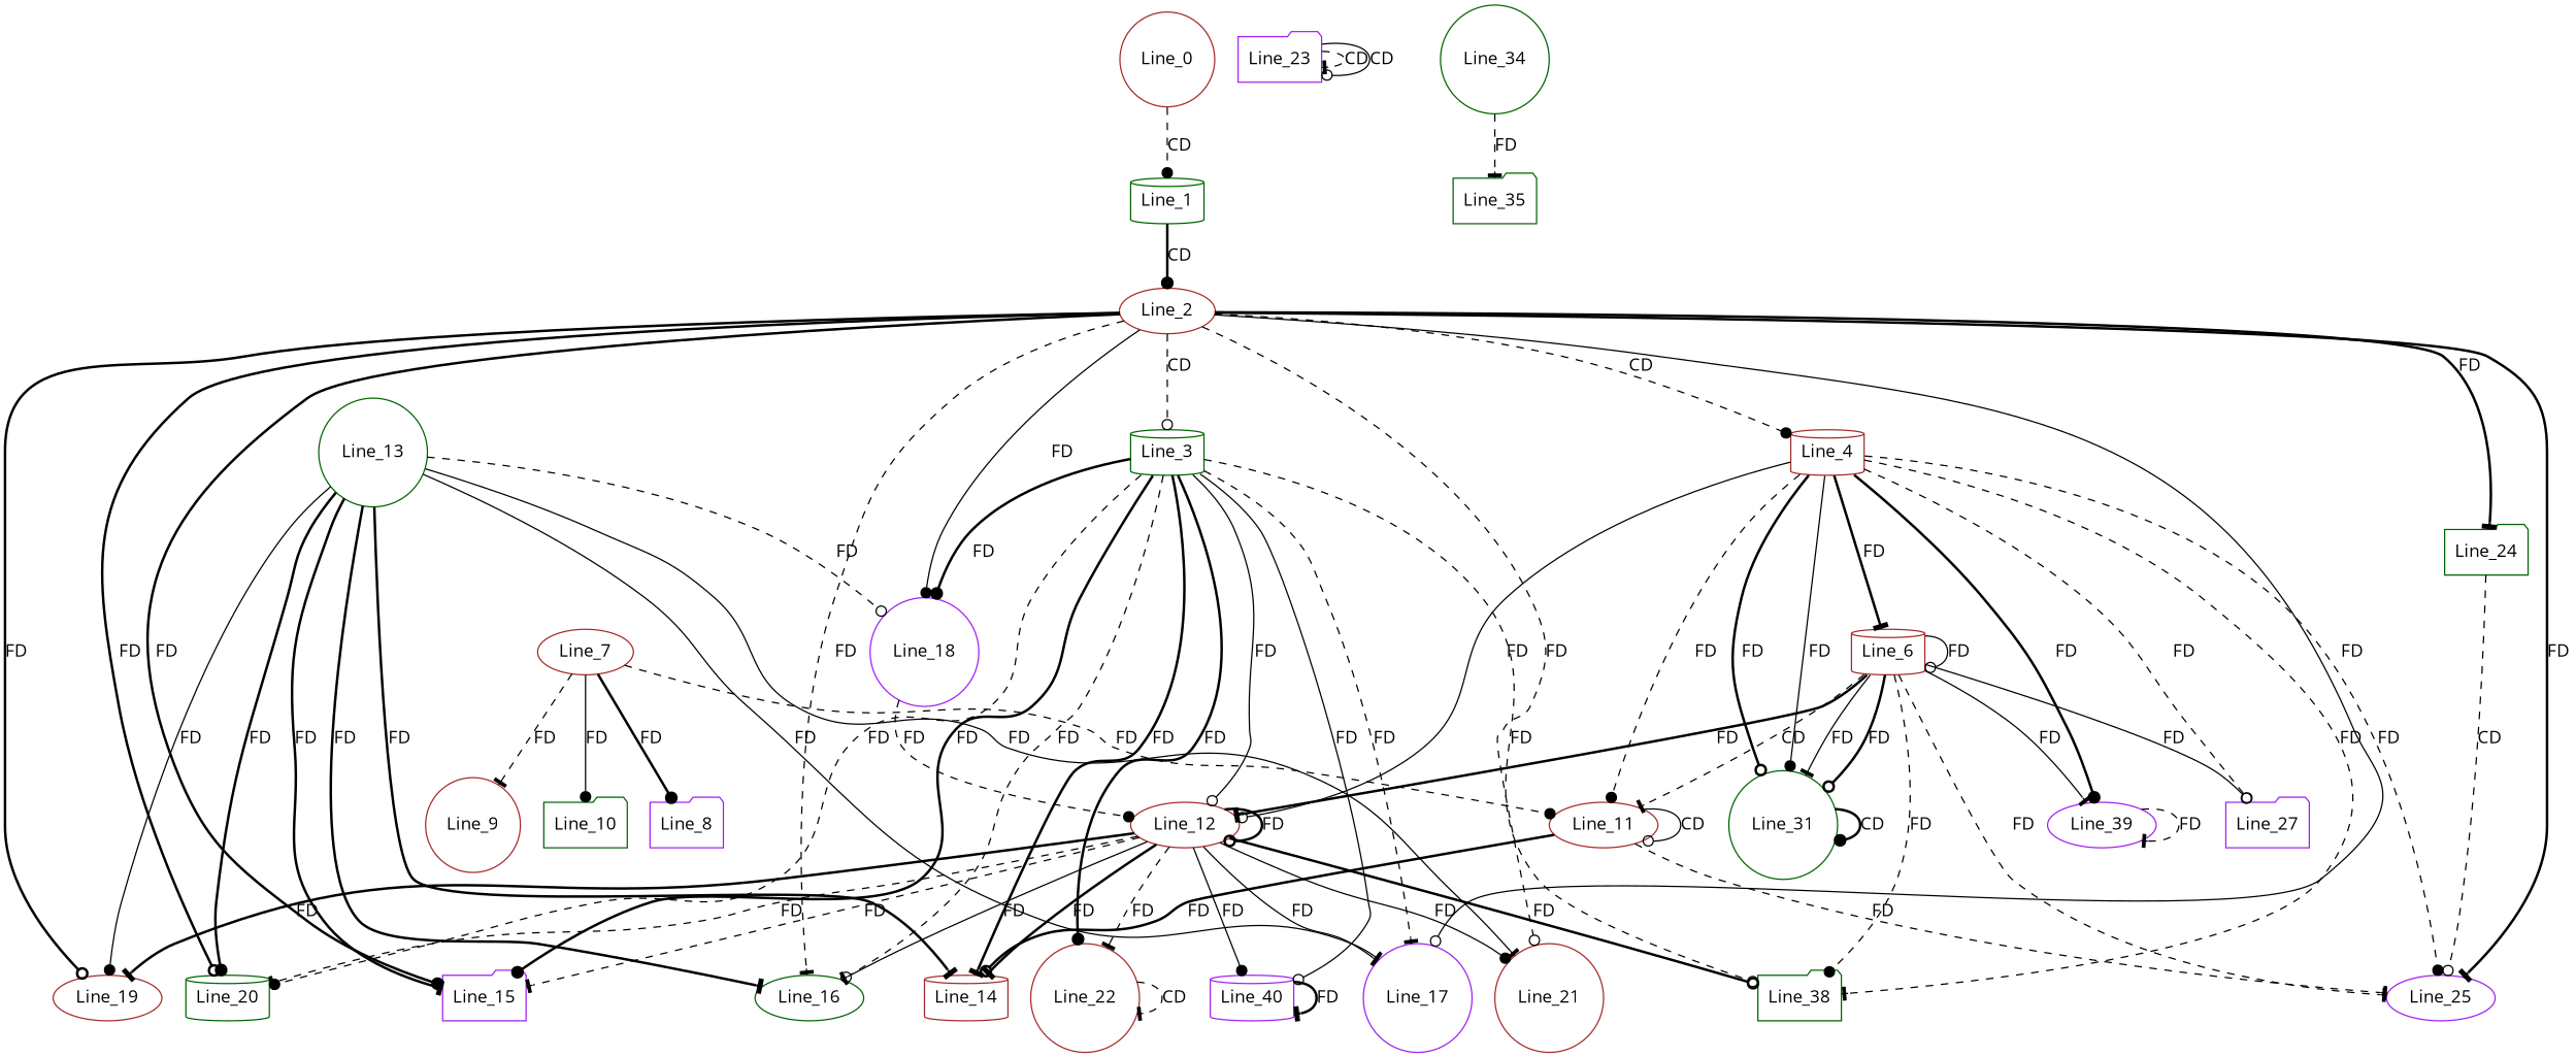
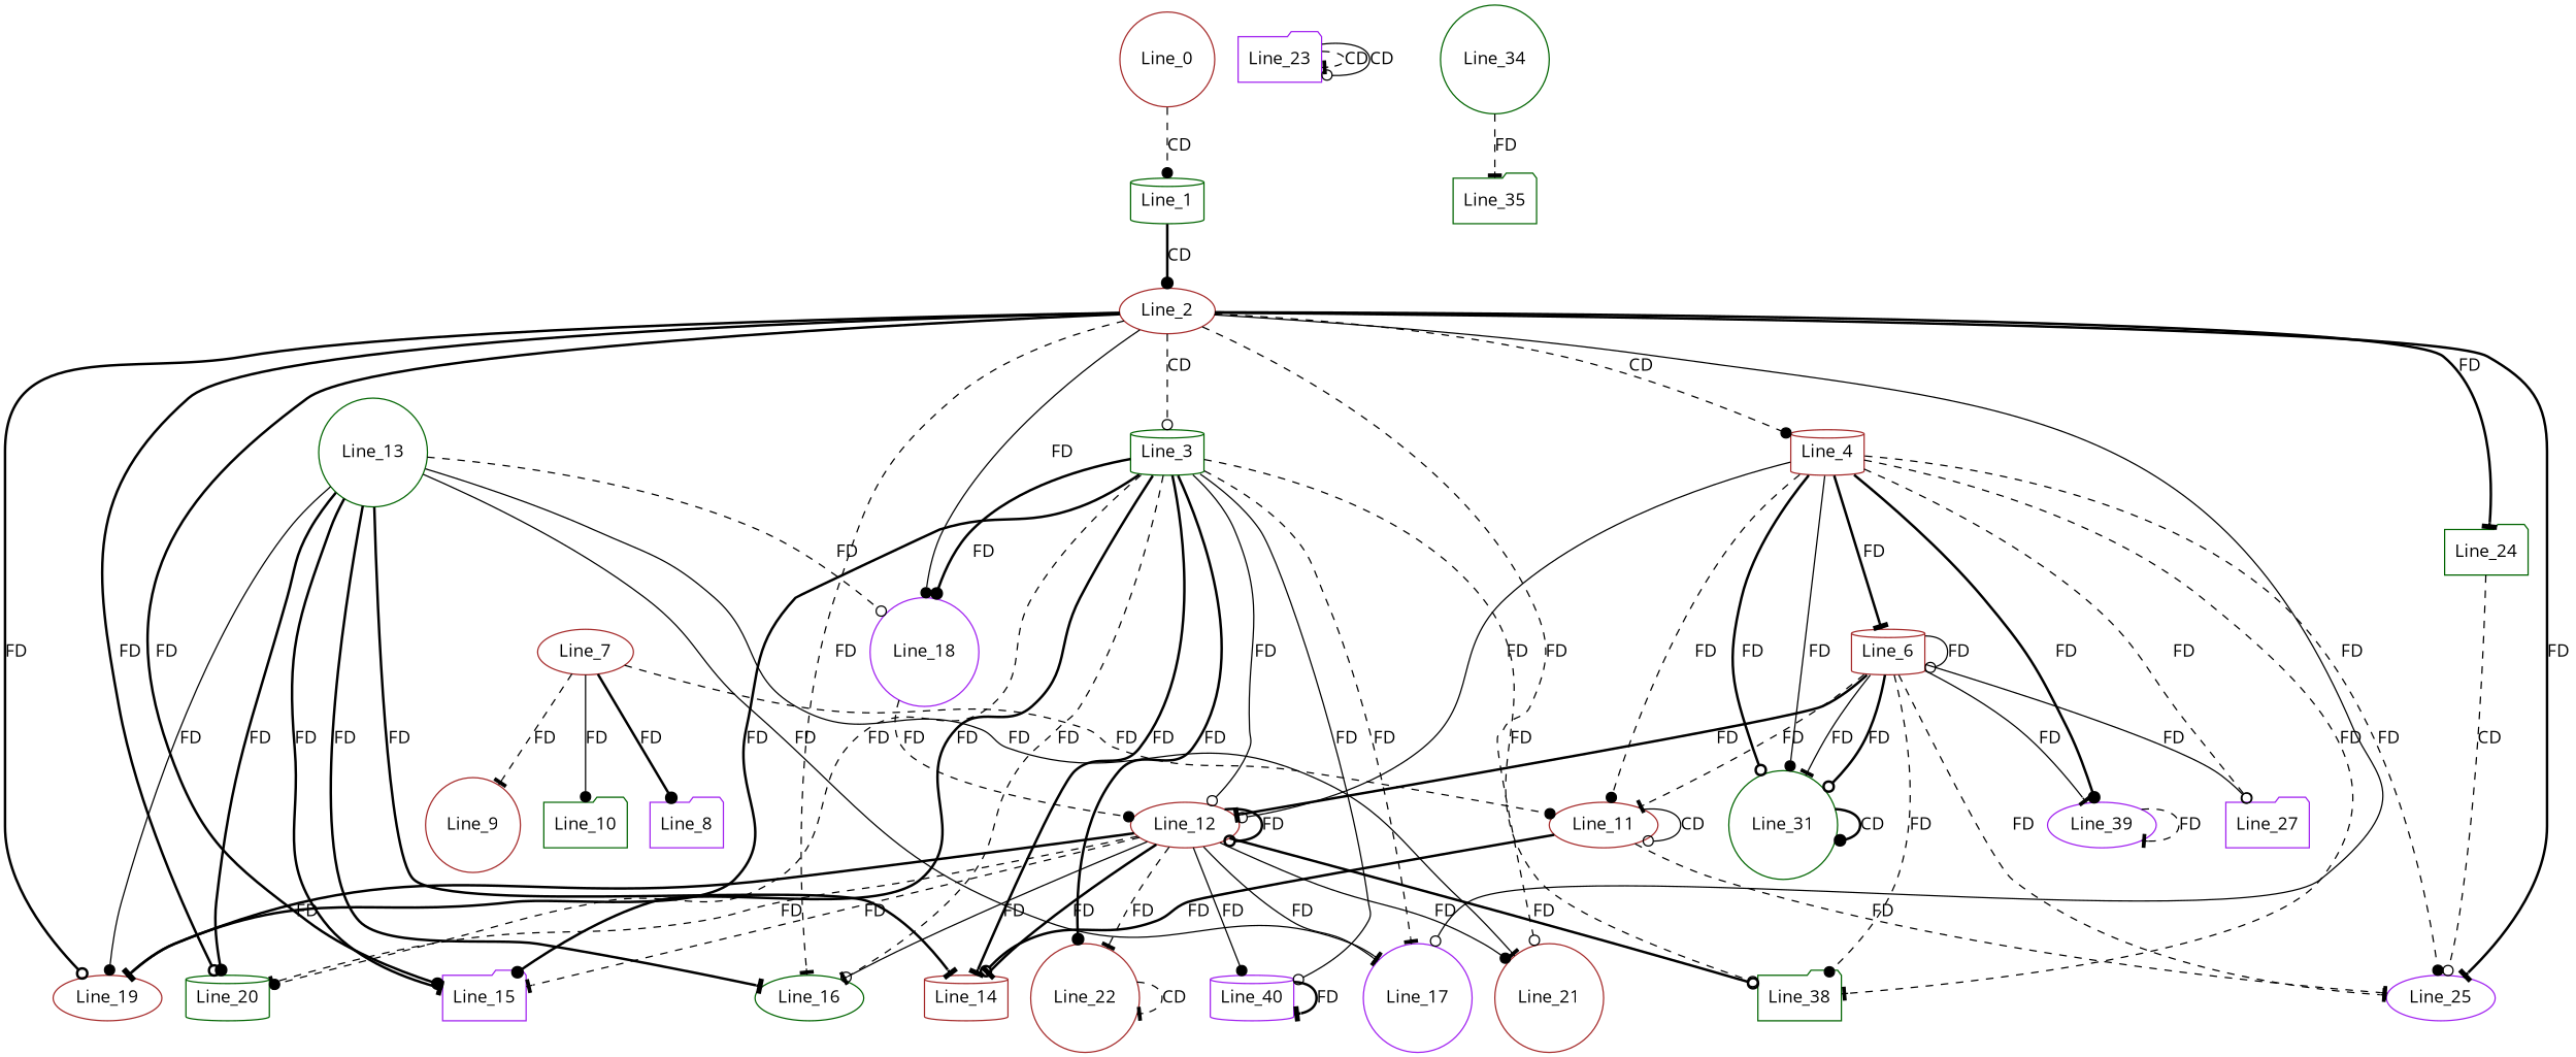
  digraph {
    fontname="Open Sans"
    node [color=brown fontname="Open Sans" shape=circle]
    edge [arrowhead=tee fontname="Open Sans" style=dashed]
    Line_1 [color=darkgreen shape=cylinder]
    Line_0
    Line_2 [shape=ellipse]
    Line_3 [color=darkgreen shape=cylinder]
    Line_4 [shape=cylinder]
    Line_15 [color=purple shape=folder]
    Line_16 [color=darkgreen shape=ellipse]
    Line_17 [color=purple]
    Line_18 [color=purple]
    Line_19 [shape=ellipse]
    Line_20 [color=darkgreen shape=cylinder]
    Line_21
    Line_24 [color=darkgreen shape=folder]
    Line_25 [color=purple shape=ellipse]
    Line_12 [shape=ellipse]
    Line_14 [shape=cylinder]
    Line_22
    Line_38 [color=darkgreen shape=folder]
    Line_40 [color=purple shape=cylinder]
    Line_6 [shape=cylinder]
    Line_11 [shape=ellipse]
    Line_27 [color=purple shape=folder]
    Line_31 [color=darkgreen]
    Line_39 [color=purple shape=ellipse]
    Line_7 [shape=ellipse]
    Line_8 [color=purple shape=folder]
    Line_9
    Line_10 [color=darkgreen shape=folder]
    Line_13 [color=darkgreen]
    Line_23 [color=purple shape=folder]
    Line_34 [color=darkgreen]
    Line_35 [color=darkgreen shape=folder]
    Line_1 -> Line_2 [arrowhead=dot label=CD style=bold]
    Line_0 -> Line_1 [arrowhead=dot label=CD]
    Line_2 -> Line_3 [arrowhead=odot label=CD]
    Line_2 -> Line_4 [arrowhead=dot label=CD]
    Line_2 -> Line_15 [arrowhead=dot label=FD style=bold]
    Line_2 -> Line_16 [label=FD]
    Line_2 -> Line_17 [arrowhead=odot label=FD style=solid]
    Line_2 -> Line_18 [arrowhead=dot label=FD style=solid]
    Line_2 -> Line_19 [arrowhead=odot label=FD style=bold]
    Line_2 -> Line_20 [arrowhead=odot label=FD style=bold]
    Line_2 -> Line_21 [arrowhead=odot label=FD]
    Line_2 -> Line_24 [label=FD style=bold]
    Line_2 -> Line_25 [label=FD style=bold]
    Line_3 -> Line_15 [arrowhead=dot label=FD style=bold]
    Line_3 -> Line_16 [arrowhead=odot label=FD]
    Line_3 -> Line_17 [label=FD]
    Line_3 -> Line_18 [arrowhead=dot label=FD style=bold]
+   Line_3 -> Line_19 [label=FD style=bold]
    Line_3 -> Line_20 [arrowhead=dot label=FD]
    Line_3 -> Line_12 [arrowhead=odot label=FD style=solid]
    Line_3 -> Line_14 [label=FD style=bold]
    Line_3 -> Line_22 [arrowhead=dot label=FD style=bold]
    Line_3 -> Line_38 [arrowhead=odot label=FD]
    Line_3 -> Line_40 [arrowhead=odot label=FD style=solid]
    Line_4 -> Line_25 [arrowhead=dot label=FD]
    Line_4 -> Line_12 [arrowhead=odot label=FD style=solid]
    Line_4 -> Line_38 [label=FD]
    Line_4 -> Line_6 [label=FD style=bold]
    Line_4 -> Line_11 [arrowhead=dot label=FD]
    Line_4 -> Line_27 [arrowhead=odot label=FD]
    Line_4 -> Line_31 [arrowhead=odot label=FD style=bold]
    Line_4 -> Line_31 [arrowhead=dot label=FD style=solid]
    Line_4 -> Line_39 [arrowhead=dot label=FD style=bold]
    Line_18 -> Line_12 [arrowhead=dot label=FD]
    Line_24 -> Line_25 [arrowhead=odot label=CD]
    Line_12 -> Line_15 [label=FD]
    Line_12 -> Line_16 [label=FD style=solid]
    Line_12 -> Line_17 [label=FD style=solid]
    Line_12 -> Line_19 [label=FD style=bold]
    Line_12 -> Line_20 [label=FD]
    Line_12 -> Line_21 [arrowhead=dot label=FD style=solid]
    Line_12 -> Line_12 [arrowhead=odot label=FD style=bold]
    Line_12 -> Line_14 [label=FD style=bold]
    Line_12 -> Line_22 [label=FD]
    Line_12 -> Line_38 [arrowhead=odot label=FD style=bold]
    Line_12 -> Line_40 [arrowhead=dot label=FD style=solid]
    Line_22 -> Line_22 [label=CD]
    Line_40 -> Line_40 [label=FD style=bold]
    Line_6 -> Line_25 [label=FD]
    Line_6 -> Line_12 [label=FD style=bold]
    Line_6 -> Line_38 [arrowhead=dot label=FD]
    Line_6 -> Line_6 [arrowhead=odot label=FD style=solid]
-   Line_6 -> Line_11 [label=CD]
+   Line_6 -> Line_11 [label=FD]
    Line_6 -> Line_27 [arrowhead=odot label=FD style=solid]
    Line_6 -> Line_31 [arrowhead=odot label=FD style=bold]
    Line_6 -> Line_31 [label=FD style=solid]
    Line_6 -> Line_39 [label=FD style=solid]
    Line_11 -> Line_25 [label=FD]
    Line_11 -> Line_14 [arrowhead=odot label=FD style=bold]
    Line_11 -> Line_11 [arrowhead=odot label=CD style=solid]
    Line_31 -> Line_31 [arrowhead=dot label=CD style=bold]
    Line_39 -> Line_39 [label=FD]
    Line_7 -> Line_11 [arrowhead=dot label=FD]
    Line_7 -> Line_8 [arrowhead=dot label=FD style=bold]
    Line_7 -> Line_9 [label=FD]
    Line_7 -> Line_10 [arrowhead=dot label=FD style=solid]
    Line_13 -> Line_15 [label=FD style=bold]
    Line_13 -> Line_16 [label=FD style=bold]
    Line_13 -> Line_17 [label=FD style=solid]
    Line_13 -> Line_18 [arrowhead=odot label=FD]
    Line_13 -> Line_19 [arrowhead=dot label=FD style=solid]
    Line_13 -> Line_20 [arrowhead=dot label=FD style=bold]
    Line_13 -> Line_21 [label=FD style=solid]
    Line_13 -> Line_14 [label=FD style=bold]
    Line_23 -> Line_23 [label=CD]
    Line_23 -> Line_23 [arrowhead=odot label=CD style=solid]
    Line_34 -> Line_35 [label=FD]
  }
